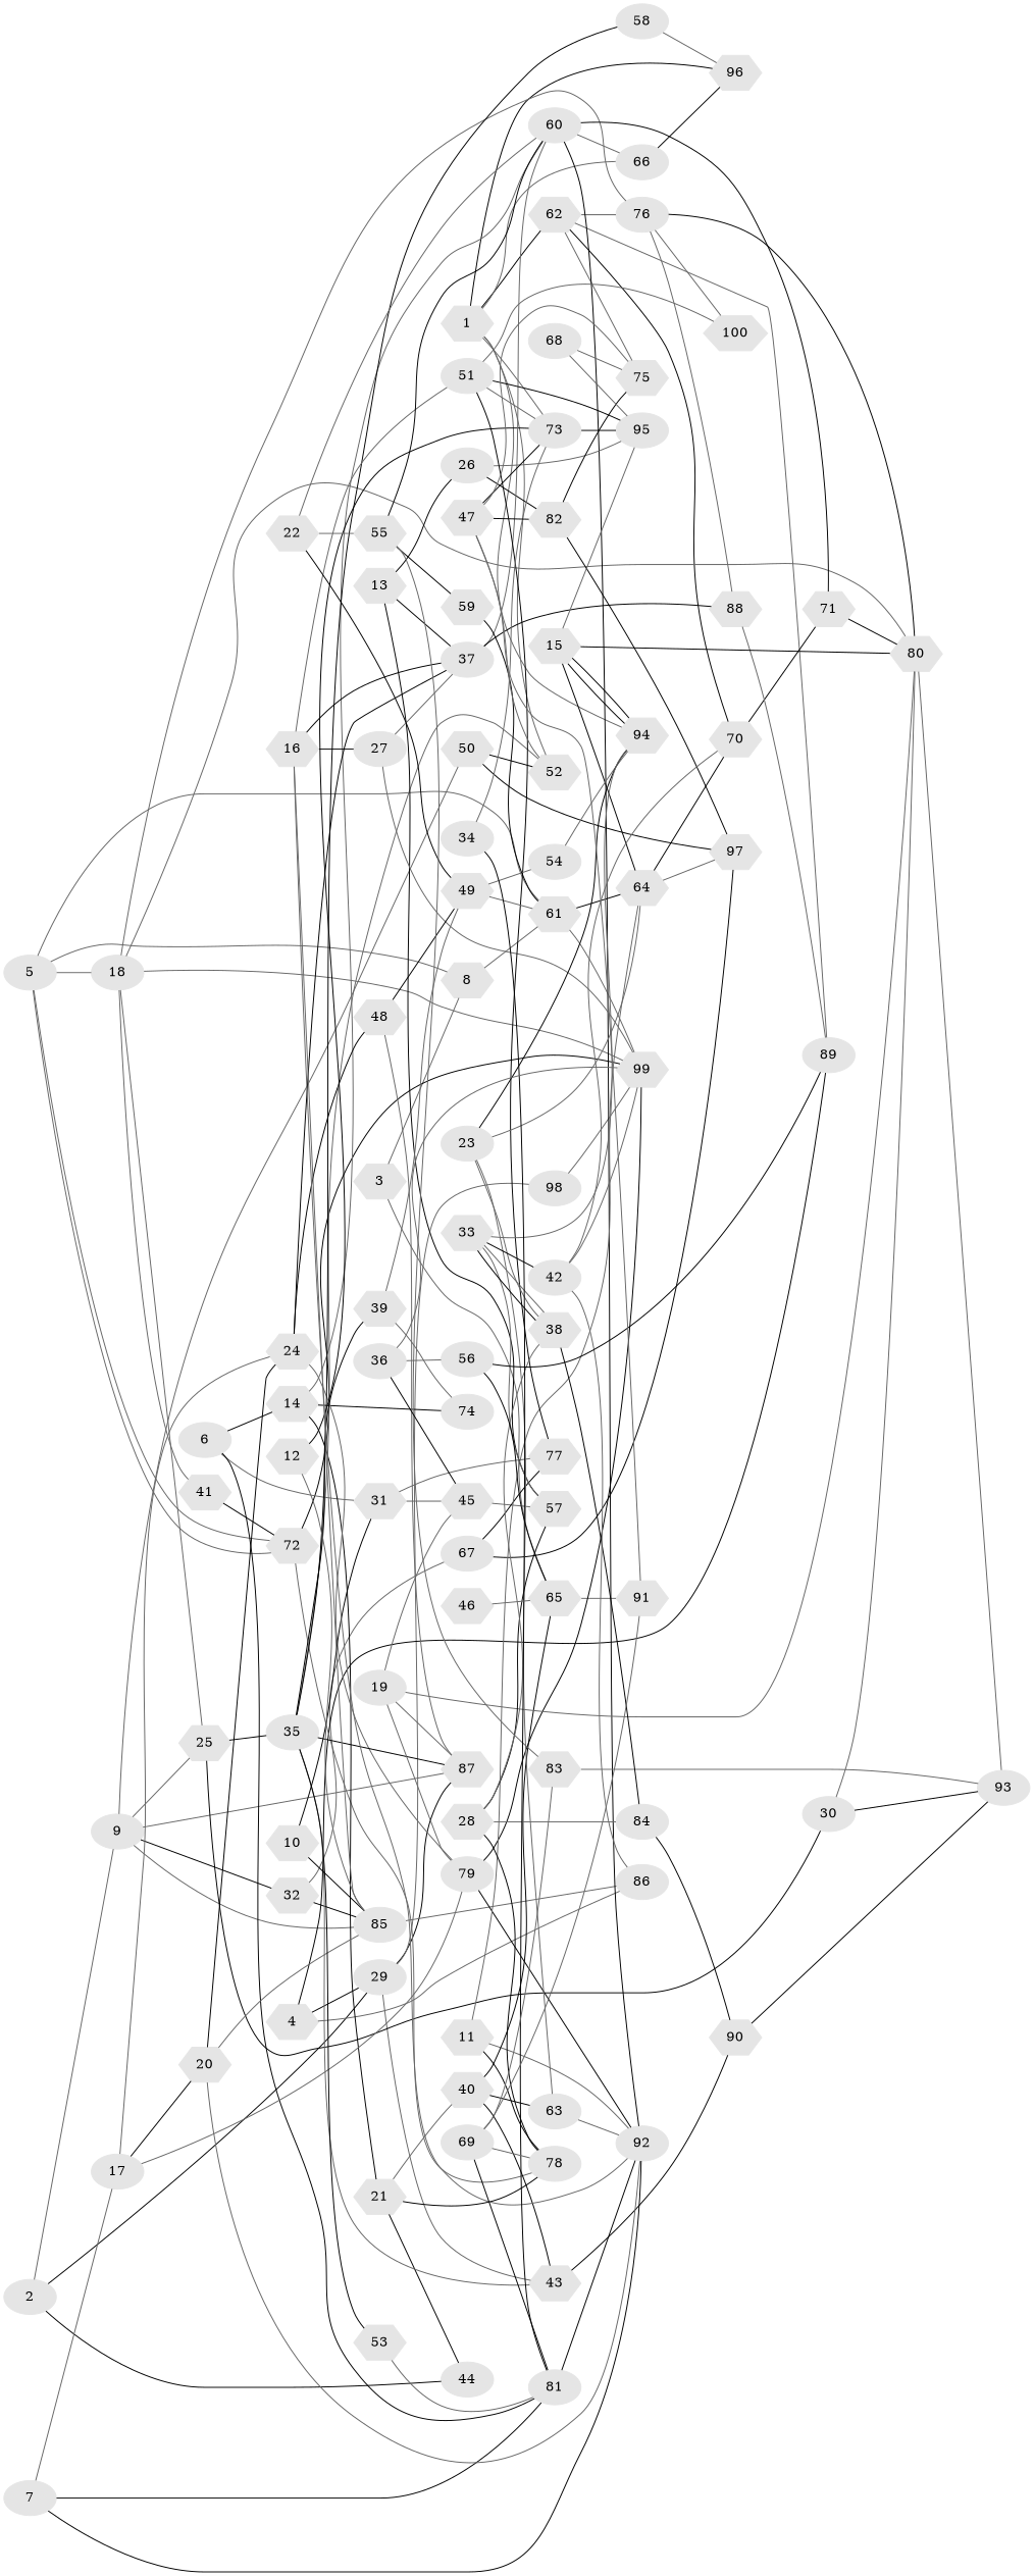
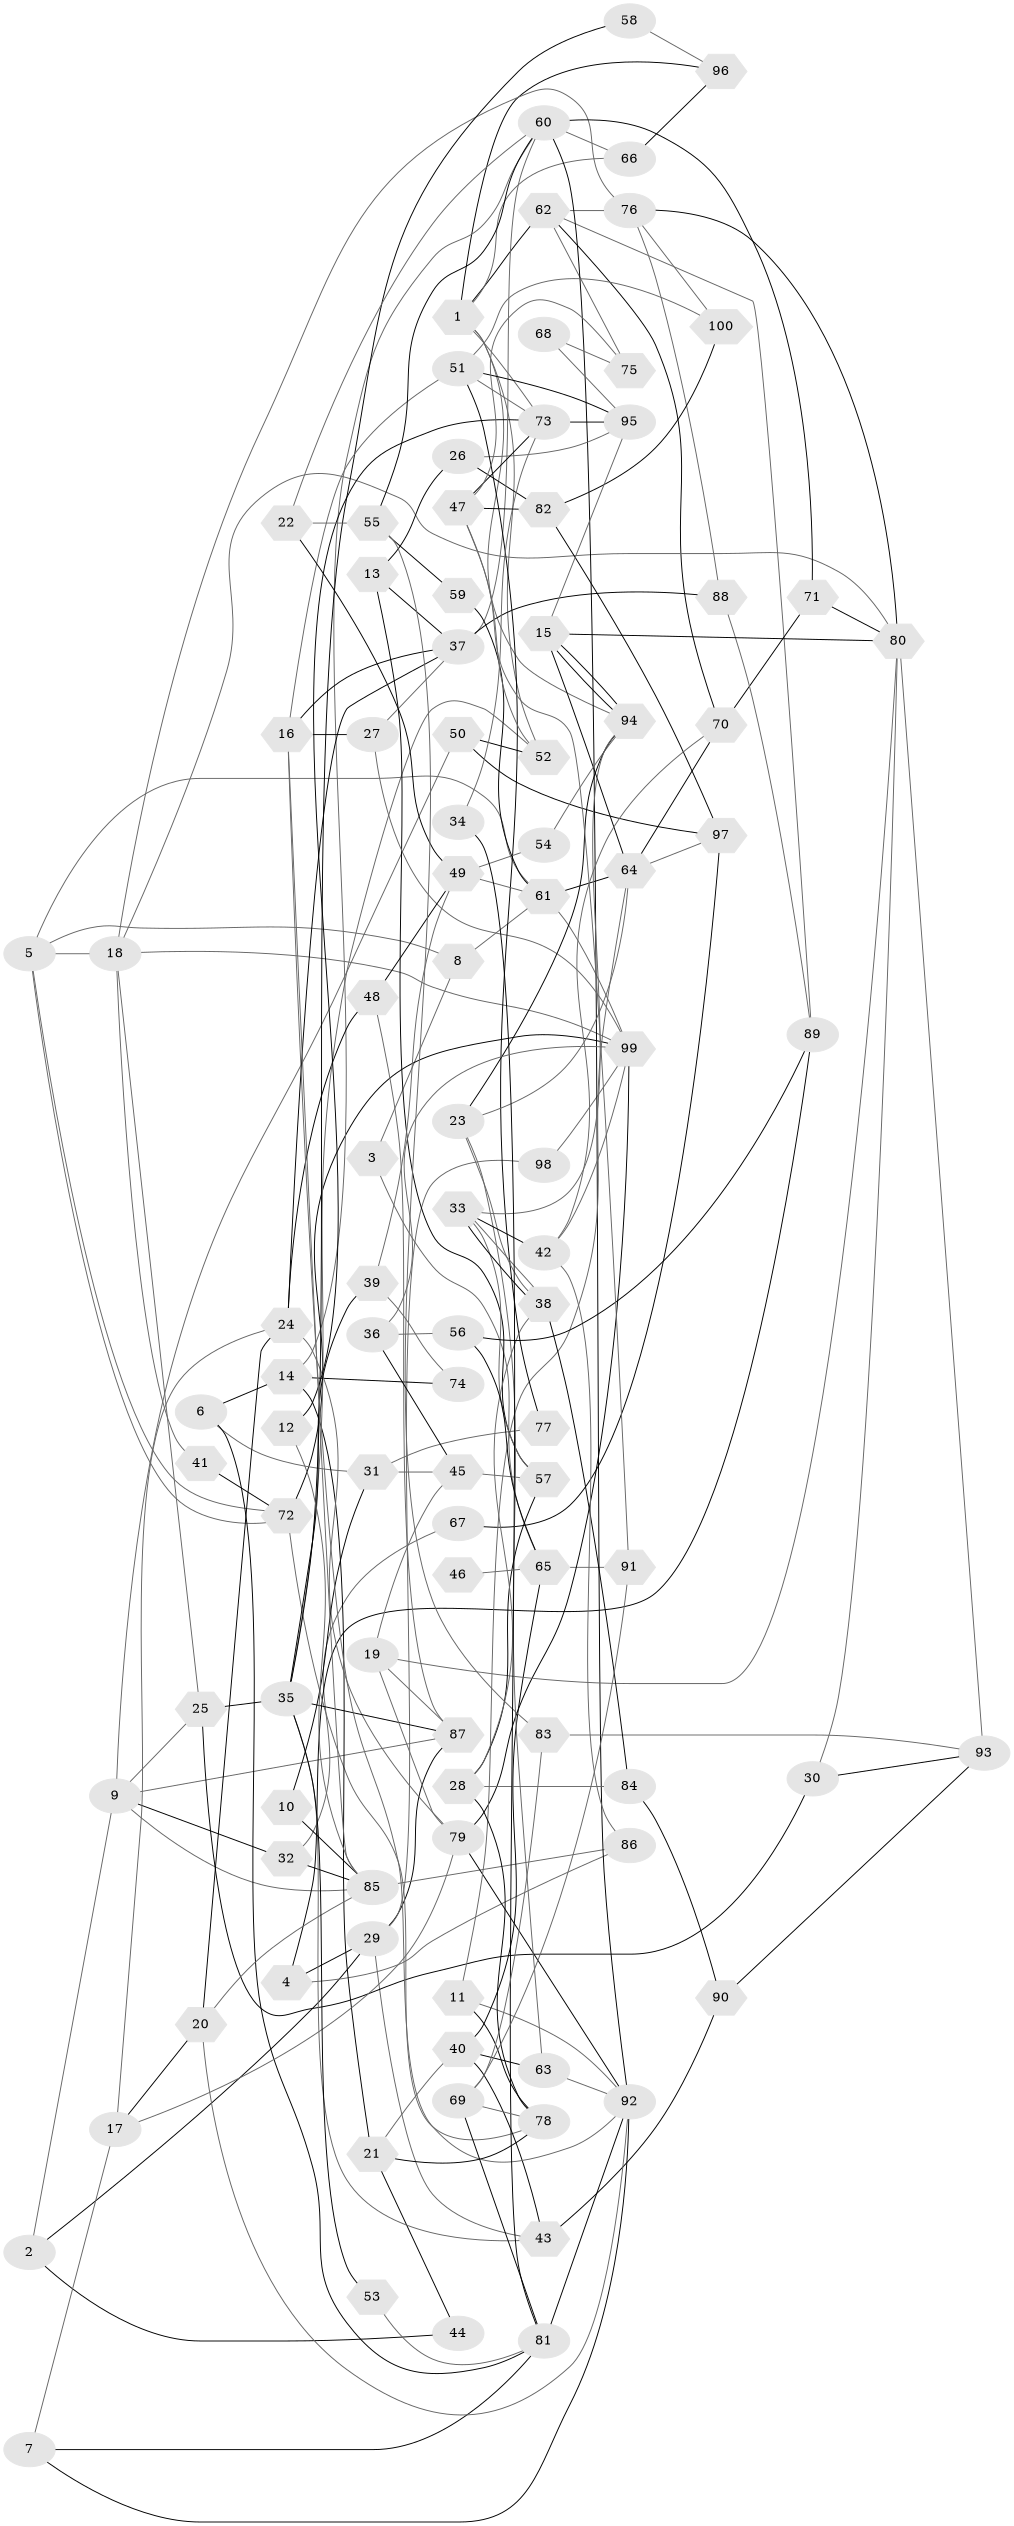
  graph {
    rankdir=LR
    node [color=gray90 shape=hexagon style=filled]
    edge [color=gray40]
    1
    52
    62
    66 [shape=ellipse]
    73 [shape=ellipse]
    94
    96
    75
    89 [shape=ellipse]
    76 [shape=ellipse]
    70
    95 [shape=ellipse]
    2 [shape=ellipse]
    9 [shape=ellipse]
    29 [shape=ellipse]
    44 [shape=ellipse]
    25
    32
    50
    85 [shape=ellipse]
    87
    43
    98 [shape=ellipse]
    3
    8
    65
    61
    91
    4
    86 [shape=ellipse]
    5 [shape=ellipse]
    18 [shape=ellipse]
    72
    80
    41
    99
    64
    78 [shape=ellipse]
    6 [shape=ellipse]
    14
    31
    81 [shape=ellipse]
    21
    60 [shape=ellipse]
    74 [shape=ellipse]
    45
    77
    92 [shape=ellipse]
    7 [shape=ellipse]
    17 [shape=ellipse]
    20
    24
    79 [shape=ellipse]
    30 [shape=ellipse]
    35 [shape=ellipse]
    67 [shape=ellipse]
    97
    10
    11
    53
    12
    26 [shape=ellipse]
    13
    37 [shape=ellipse]
    57
    82
    88
    40
    71
    15
    93 [shape=ellipse]
    16
    27 [shape=ellipse]
    51 [shape=ellipse]
    100
    48
    19 [shape=ellipse]
    63 [shape=ellipse]
    22
    49
    55
    54 [shape=ellipse]
    59
    83
    23 [shape=ellipse]
    38
    84 [shape=ellipse]
    39
    58 [shape=ellipse]
    28
    90
    33
    42 [shape=ellipse]
    34 [shape=ellipse]
    36 [shape=ellipse]
    56 [shape=ellipse]
    46
    47
    68 [shape=ellipse]
    69 [shape=ellipse]
    1 -- 52
    1 -- 62 [color=black]
    1 -- 66
    1 -- 73
    1 -- 94
    1 -- 96 [color=black]
    62 -- 75
    62 -- 89
    62 -- 76
    62 -- 70 [color=black]
    66 -- 96 [color=black]
    73 -- 95 [color=black]
    76 -- 80 [color=black]
    76 -- 88
    76 -- 100
    70 -- 71 [color=black]
    2 -- 9
    2 -- 29 [color=black]
    2 -- 44 [color=black]
    9 -- 25
    9 -- 32 [color=black]
    9 -- 50
    9 -- 85
    9 -- 87
    29 -- 87 [color=black]
    29 -- 43
    29 -- 98
    25 -- 30 [color=black]
    25 -- 35 [color=black]
    32 -- 85 [color=black]
    32 -- 67
    50 -- 52 [color=black]
    50 -- 97 [color=black]
    85 -- 86
    43 -- 90 [color=black]
    98 -- 99
    3 -- 8
    3 -- 65
    8 -- 61
    65 -- 91
    61 -- 99
    61 -- 64 [color=black]
    4 -- 89 [color=black]
    4 -- 29 [color=black]
    4 -- 86
    5 -- 8
    5 -- 61
    5 -- 18
    5 -- 72
    5 -- 72
    18 -- 76
    18 -- 25
    18 -- 80
    18 -- 41
    18 -- 99
    72 -- 99 [color=black]
    72 -- 78
    80 -- 93
    41 -- 72 [color=black]
    64 -- 70 [color=black]
    64 -- 97
    6 -- 14 [color=black]
    6 -- 31
    6 -- 81 [color=black]
    14 -- 21 [color=black]
    14 -- 60
    14 -- 74 [color=black]
    31 -- 45
    31 -- 77
    81 -- 92 [color=black]
    21 -- 44 [color=black]
    21 -- 78 [color=black]
    21 -- 40
    60 -- 66
    60 -- 92 [color=black]
    60 -- 71 [color=black]
    45 -- 57
    7 -- 81 [color=black]
    7 -- 92 [color=black]
    7 -- 17
    17 -- 20 [color=black]
    17 -- 24
    17 -- 79
    20 -- 85
    20 -- 92
    20 -- 24 [color=black]
    24 -- 79
    24 -- 37 [color=black]
    24 -- 48 [color=black]
    79 -- 99 [color=black]
    79 -- 92 [color=black]
    30 -- 80
    30 -- 93 [color=black]
    35 -- 52
    35 -- 87 [color=black]
    35 -- 43
    35 -- 53 [color=black]
    35 -- 39 [color=black]
    35 -- 58 [color=black]
-   67 -- 77 [color=black]
    67 -- 97 [color=black]
    10 -- 85 [color=black]
    10 -- 31 [color=black]
    11 -- 64
    11 -- 78 [color=black]
    11 -- 92
    53 -- 81
    12 -- 73 [color=black]
    12 -- 85
    26 -- 95
    26 -- 82 [color=black]
    13 -- 26 [color=black]
    13 -- 37 [color=black]
    13 -- 57 [color=black]
    37 -- 60
    37 -- 88 [color=black]
    82 -- 97 [color=black]
-   82 -- 75 [color=black]
+   82 -- 100 [color=black]
    88 -- 89
    40 -- 43 [color=black]
    40 -- 65 [color=black]
    40 -- 63 [color=black]
    71 -- 80 [color=black]
    15 -- 94 [color=black]
    15 -- 94 [color=black]
    15 -- 95
    15 -- 80 [color=black]
    15 -- 64 [color=black]
    16 -- 85
    16 -- 92
    16 -- 37 [color=black]
    16 -- 27 [color=black]
    16 -- 51
    27 -- 99
    27 -- 37
    51 -- 73
    51 -- 95 [color=black]
    51 -- 77 [color=black]
    51 -- 100
    48 -- 87
    48 -- 49 [color=black]
    19 -- 87
    19 -- 80
    19 -- 45
    19 -- 79
    63 -- 92
    22 -- 60
    22 -- 49 [color=black]
    22 -- 55
    49 -- 61
    49 -- 54
    55 -- 60 [color=black]
    55 -- 59 [color=black]
    55 -- 83
    54 -- 94
    59 -- 61 [color=black]
    83 -- 93
    23 -- 94 [color=black]
    23 -- 64
    23 -- 63
    23 -- 38
    38 -- 84 [color=black]
    84 -- 90 [color=black]
    39 -- 74
    39 -- 49
    58 -- 96
    28 -- 78 [color=black]
    28 -- 57 [color=black]
    28 -- 38
    28 -- 84
    90 -- 93 [color=black]
    33 -- 94
    33 -- 57
    33 -- 38 [color=black]
    33 -- 38
    33 -- 42 [color=black]
    42 -- 70
    42 -- 86
    42 -- 99
    34 -- 73
    34 -- 81 [color=black]
    36 -- 99
    36 -- 45 [color=black]
    36 -- 56
    56 -- 89 [color=black]
    56 -- 65 [color=black]
    46 -- 65
    47 -- 52
    47 -- 73 [color=black]
    47 -- 75
    47 -- 91
    47 -- 82 [color=black]
    68 -- 75
    68 -- 95
    69 -- 91
    69 -- 78
    69 -- 81 [color=black]
    69 -- 83
  }
